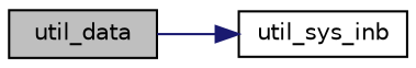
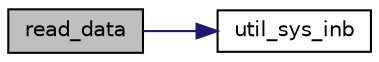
  digraph {
    rankdir=LR
    node [color=black fontname=Helvetica fontsize=10 shape=record style=filled]
-   n1 [fillcolor=grey75 fontcolor=black height=0.2 label=util_data width=0.4]
+   n1 [fillcolor=grey75 fontcolor=black height=0.2 label=read_data width=0.4]
    n2 [fillcolor=white height=0.2 label=util_sys_inb width=0.4]
    n1 -> n2 [color=midnightblue fontname=Helvetica fontsize=10 labelfontname=Helvetica labelfontsize=10 style=solid]
  }
